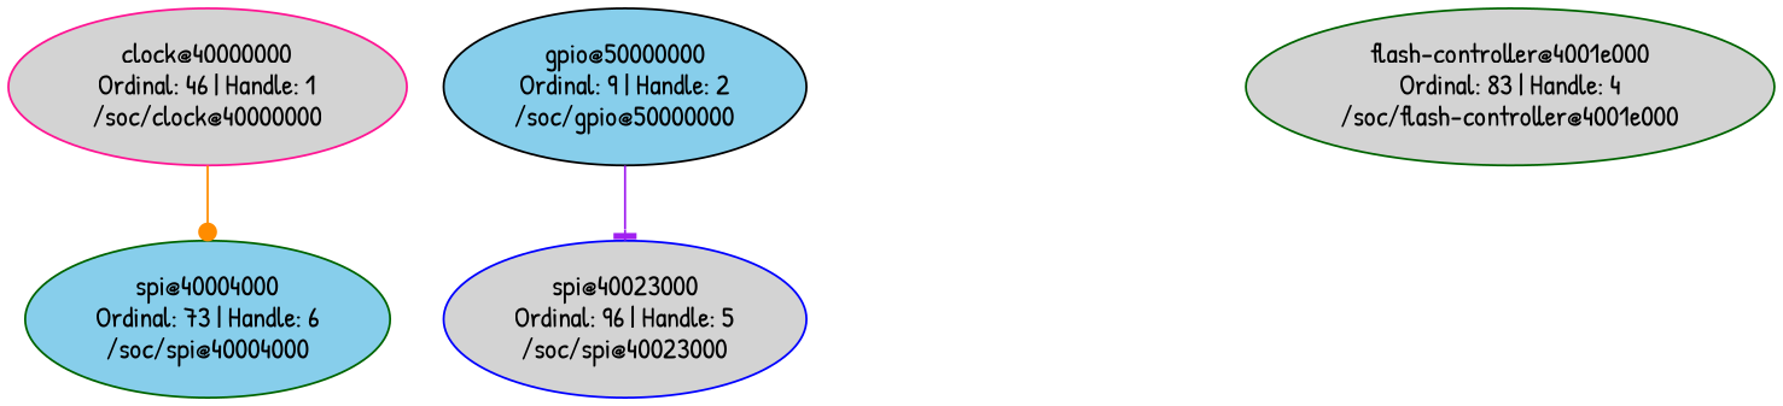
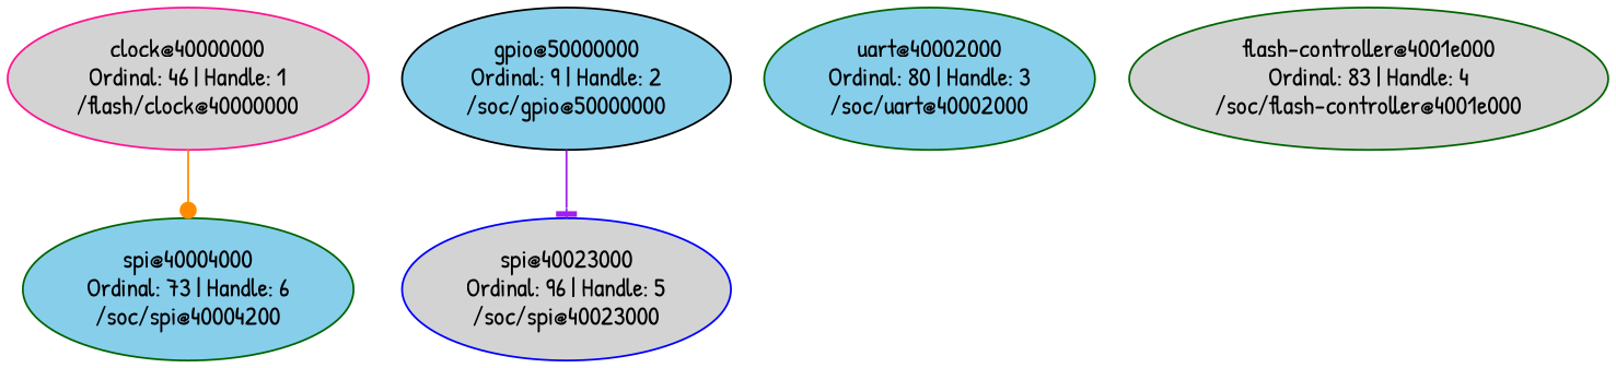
  digraph {
    fontname="Patrick Hand"
    node [color=darkgreen fillcolor=lightgrey fontname="Patrick Hand" style=filled]
    edge [fontname="Patrick Hand"]
-   n1 [color=deeppink label="clock@40000000\nOrdinal: 46 | Handle: 1\n/soc/clock@40000000"]
-   n2 [fillcolor=skyblue label="spi@40004000\nOrdinal: 73 | Handle: 6\n/soc/spi@40004000"]
+   n1 [color=deeppink label="clock@40000000\nOrdinal: 46 | Handle: 1\n/flash/clock@40000000"]
+   n2 [fillcolor=skyblue label="spi@40004000\nOrdinal: 73 | Handle: 6\n/soc/spi@40004200"]
    n3 [color=black fillcolor=skyblue label="gpio@50000000\nOrdinal: 9 | Handle: 2\n/soc/gpio@50000000"]
    n4 [color=blue label="spi@40023000\nOrdinal: 96 | Handle: 5\n/soc/spi@40023000"]
+   n5 [fillcolor=skyblue label="uart@40002000\nOrdinal: 80 | Handle: 3\n/soc/uart@40002000"]
    n6 [label="flash-controller@4001e000\nOrdinal: 83 | Handle: 4\n/soc/flash-controller@4001e000"]
    n1 -> n2 [arrowhead=dot color=darkorange]
    n3 -> n4 [arrowhead=tee color=purple]
  }
